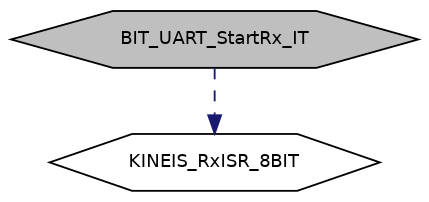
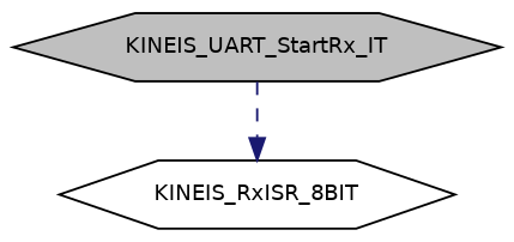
  digraph {
    rankdir=TB
    node [color=black fontname=Helvetica fontsize=10 shape=hexagon style=filled]
-   n1 [fillcolor=grey75 fontcolor=black height=0.2 label=BIT_UART_StartRx_IT width=0.4]
+   n1 [fillcolor=grey75 fontcolor=black height=0.2 label=KINEIS_UART_StartRx_IT width=0.4]
    n2 [fillcolor=white height=0.2 label=KINEIS_RxISR_8BIT width=0.4]
    n1 -> n2 [color=midnightblue fontname=Helvetica fontsize=10 labelfontname=Helvetica labelfontsize=10 style=dashed]
  }
